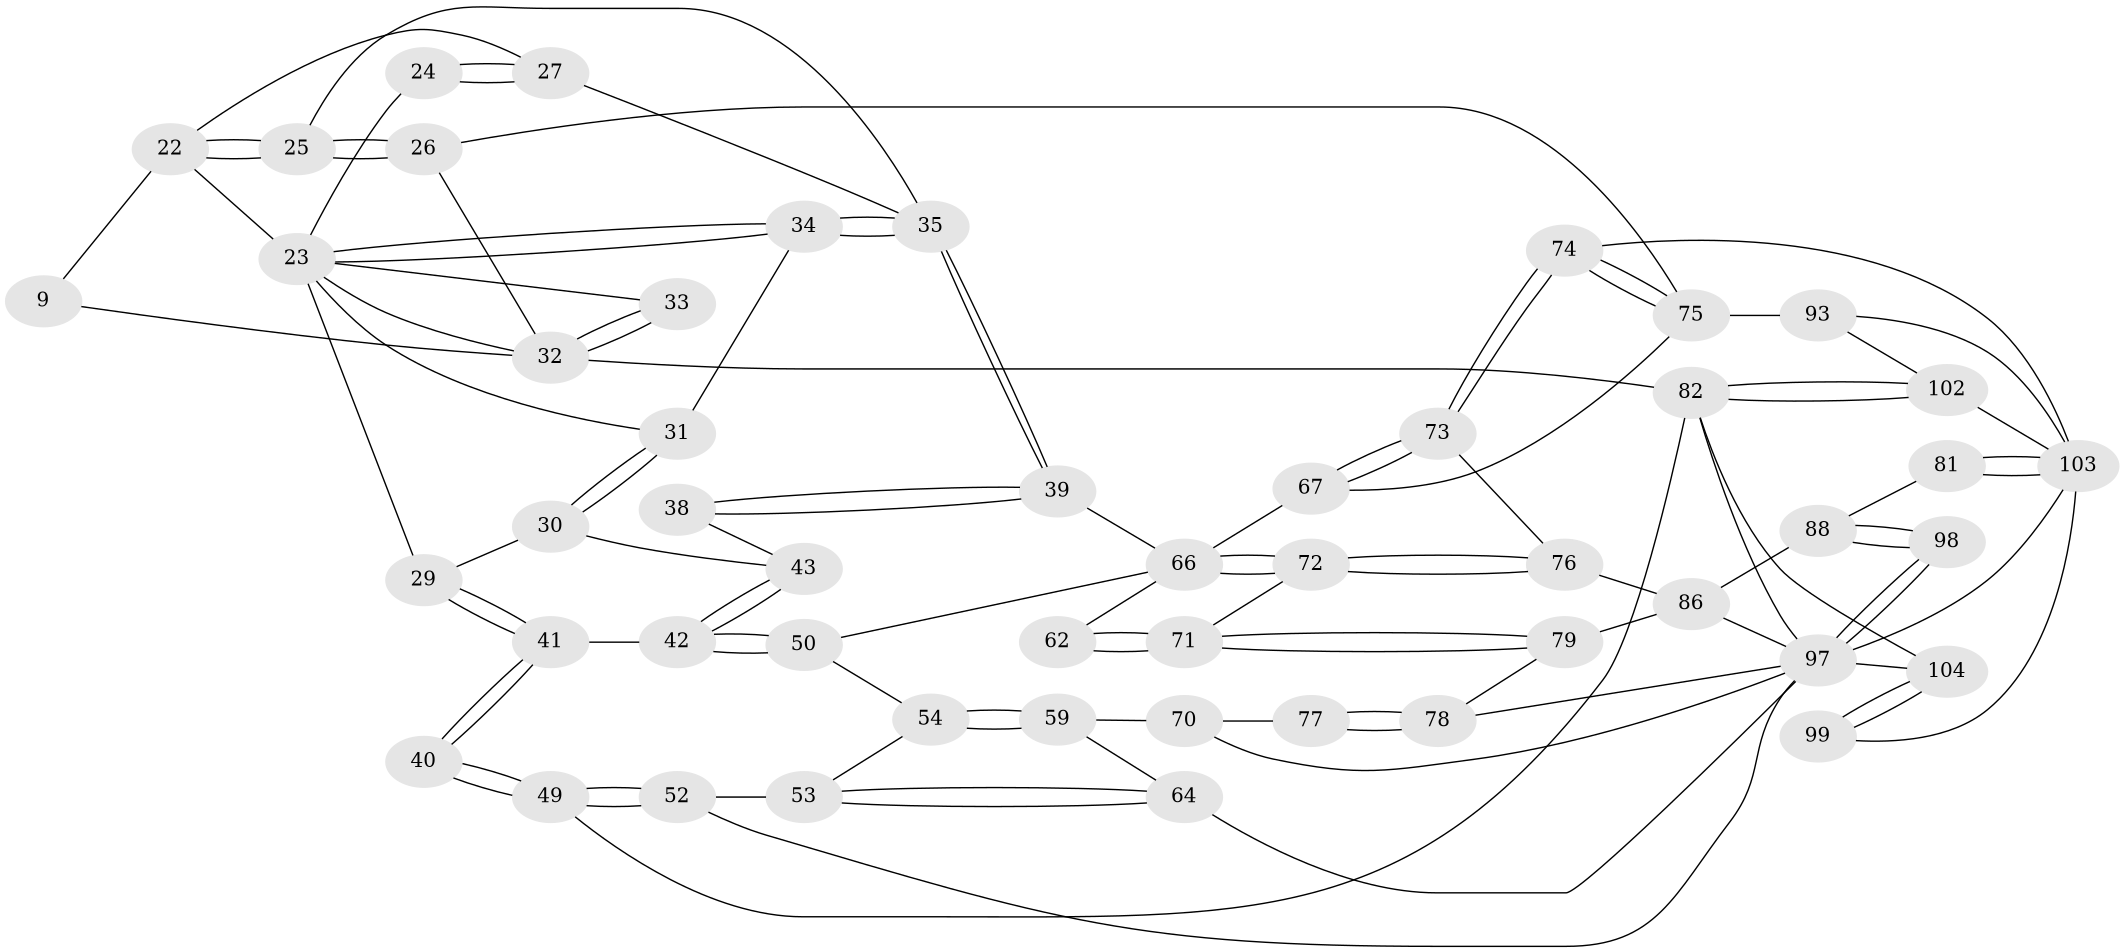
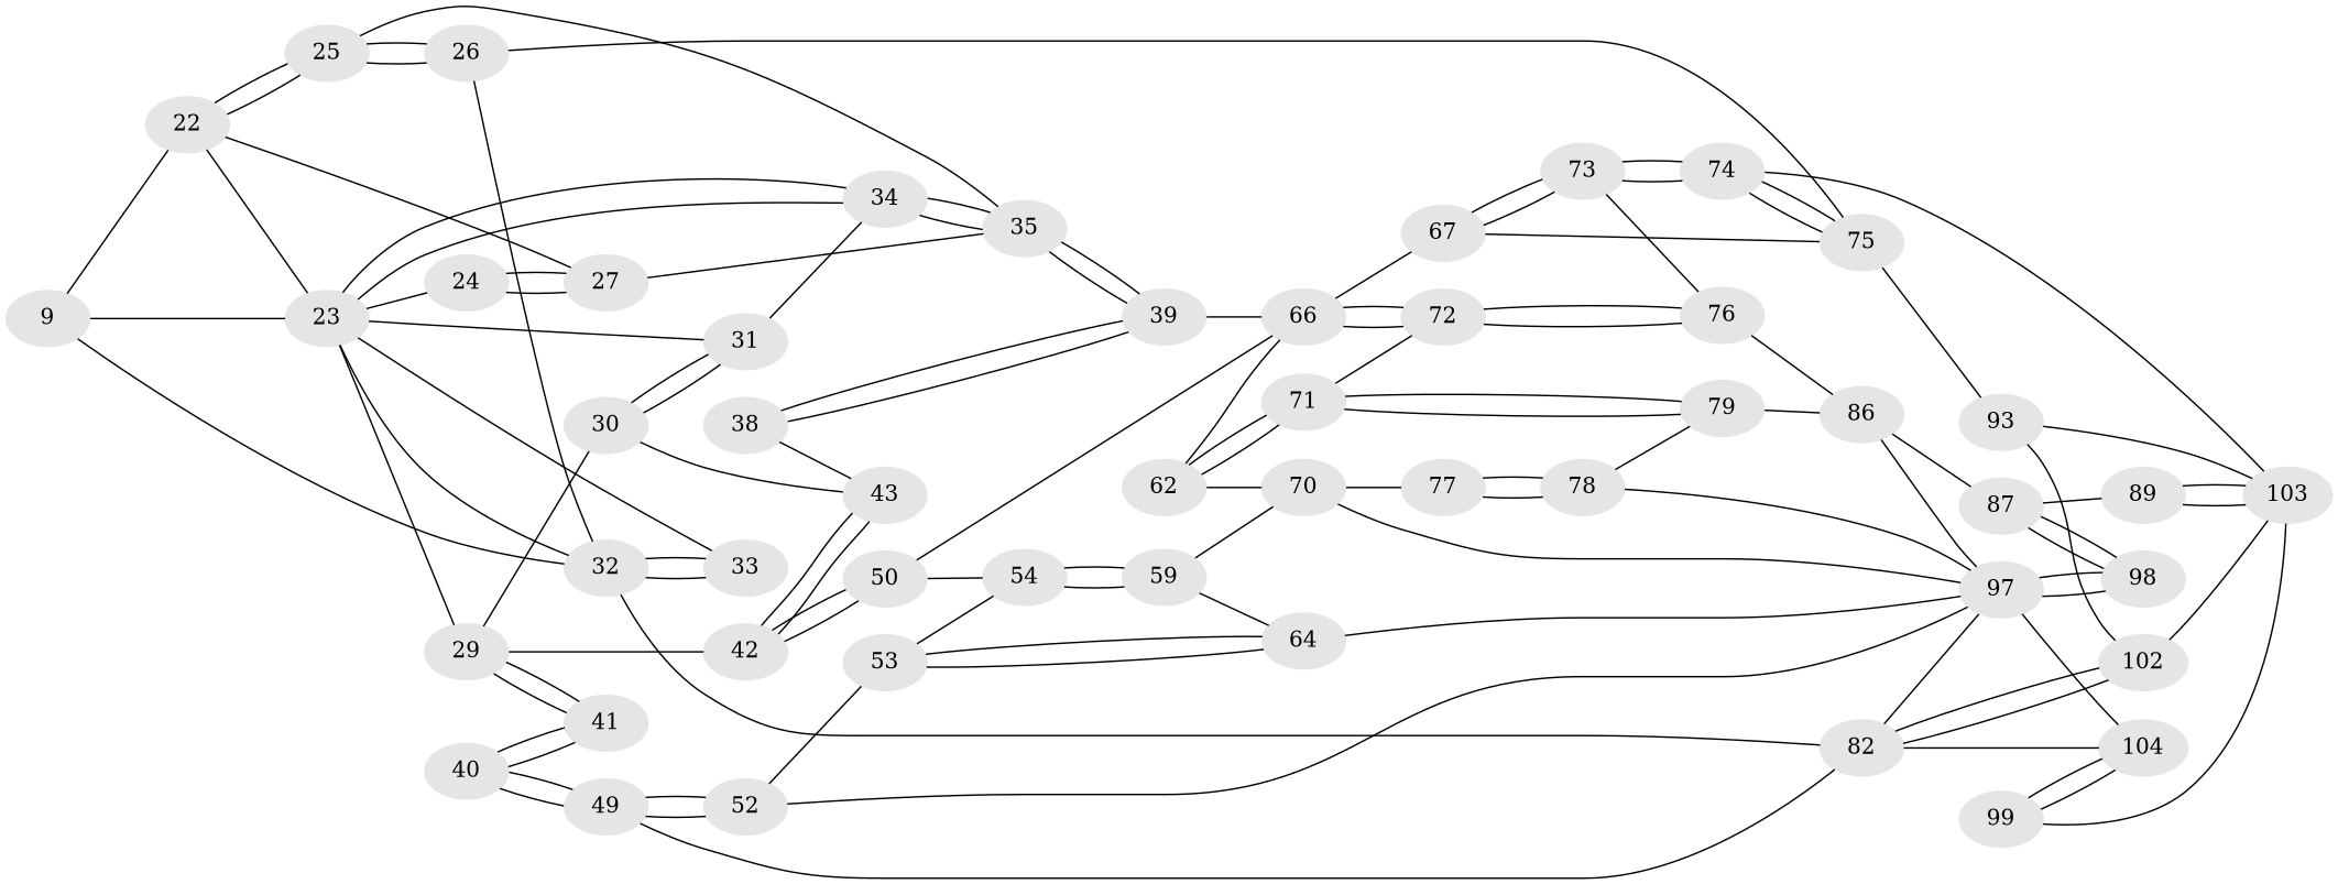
  graph {
    rankdir=LR
    node [color=gray90 style=filled]
    9 [super="+7+8"]
    22 [super="+12"]
    23 [super="+19"]
    32 [super="+4+5+3"]
    25
    27 [super="+21+20"]
    24
    29
    31
    33 [super="+16"]
    34
    82 [super="+58+56"]
    26
    35 [super="+28"]
    30
    41
    75 [super="+47"]
    39
    93 [super="+85"]
    43 [super="+37"]
    42
    97 [super="+91+84+69"]
    102 [super="+96+81"]
    104 [super="+94+95"]
    66 [super="+63+51+44"]
    40
    49
    38
    67 [super="+45"]
    72
    52
    50
    54
    53
    59
    64
    103 [super="+101+100+92+90"]
    98
    70 [super="+60+61"]
    77
    62
    71
    79
    73
    76
    74
    78
    86 [super="+83"]
-   88 [super="+87"]
-   89 [label=81]
+   88 [super="+87" label=87]
+   89
    99
    9 -- 22 [weight=2]
+   9 -- 23
    9 -- 32 [weight=2]
    22 -- 23
    22 -- 25
    22 -- 25
    22 -- 27 [weight=2]
    23 -- 32
    23 -- 24
    23 -- 29
    23 -- 31
    23 -- 33
    23 -- 34
    23 -- 34
    32 -- 33 [weight=2]
    32 -- 33
    32 -- 82 [weight=3]
    25 -- 26
    25 -- 26
    25 -- 35
    27 -- 35
    24 -- 27 [weight=2]
    24 -- 27
    29 -- 30
    29 -- 41
    29 -- 41
    31 -- 34
    34 -- 35
    34 -- 35
    82 -- 97
    82 -- 102 [weight=2]
    82 -- 102
    82 -- 104 [weight=2]
    26 -- 32
    26 -- 75
    35 -- 39
    35 -- 39
    30 -- 31
    30 -- 31
    30 -- 43
-   41 -- 42
+   29 -- 42
    75 -- 93 [weight=2]
    39 -- 66
    93 -- 102 [weight=2]
    93 -- 103
    42 -- 43
    42 -- 43
    42 -- 50
    42 -- 50
    97 -- 104
-   97 -- 103
    97 -- 98
    97 -- 98
    102 -- 103
    66 -- 67 [weight=2]
    66 -- 72
    66 -- 72
    40 -- 41
    40 -- 41
    40 -- 49
    40 -- 49
    49 -- 82
    49 -- 52
    49 -- 52
    38 -- 39
    38 -- 39
    38 -- 43 [weight=2]
    67 -- 75
    67 -- 73
    67 -- 73
    72 -- 76
    72 -- 76
    52 -- 97
    52 -- 53
    50 -- 66
    50 -- 54
    54 -- 59
    54 -- 59
    53 -- 54
    53 -- 64
    53 -- 64
    59 -- 64
    59 -- 70
    64 -- 97
    70 -- 97
    70 -- 77 [weight=2]
    77 -- 78
    77 -- 78
    62 -- 66
+   62 -- 70
    62 -- 71
    62 -- 71
    71 -- 72
    71 -- 79
    71 -- 79
    79 -- 86
    73 -- 76
    73 -- 74
    73 -- 74
    76 -- 86
    74 -- 75
    74 -- 75
    74 -- 103
    78 -- 97
    78 -- 79
    86 -- 97
    86 -- 88
    88 -- 98 [weight=2]
    88 -- 98
    88 -- 89
    89 -- 103 [weight=2]
    89 -- 103
    99 -- 104 [weight=2]
    99 -- 104
    99 -- 103
  }
